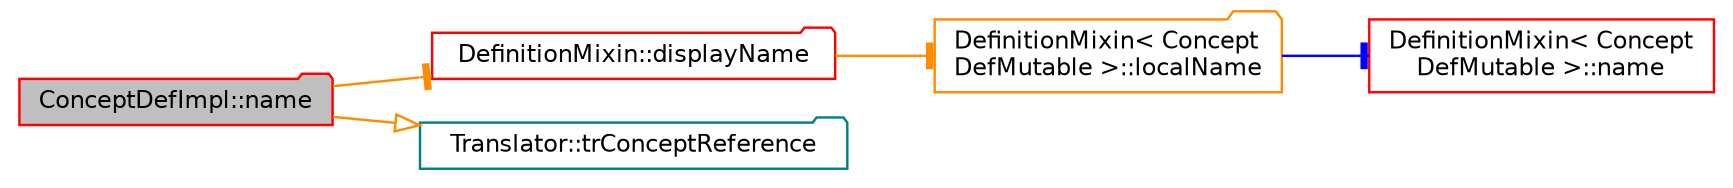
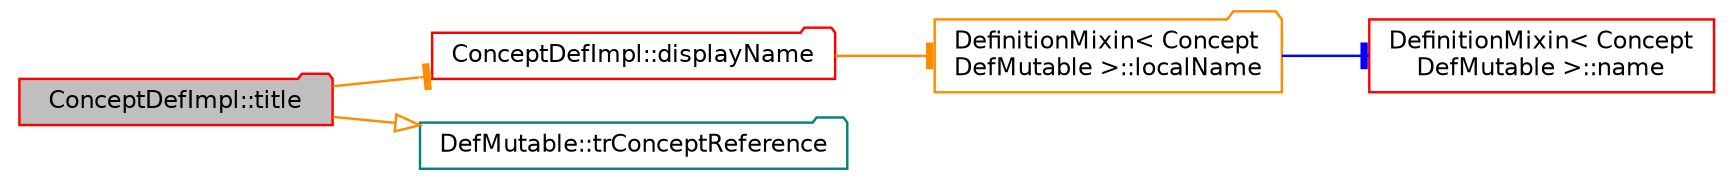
  digraph {
    rankdir=LR
    node [color=red fillcolor=white fontname=Helvetica fontsize=10 shape=folder style=filled]
    edge [arrowhead=tee color=darkorange fontname=Helvetica fontsize=10 labelfontname=Helvetica labelfontsize=10 style=solid]
-   n1 [fillcolor=grey75 fontcolor=black height=0.2 label="ConceptDefImpl::name" width=0.4]
-   n2 [height=0.2 label="DefinitionMixin::displayName" width=0.4]
-   n3 [color=teal height=0.2 label="Translator::trConceptReference" width=0.4]
+   n1 [fillcolor=grey75 fontcolor=black height=0.2 label="ConceptDefImpl::title" width=0.4]
+   n2 [height=0.2 label="ConceptDefImpl::displayName" width=0.4]
+   n3 [color=teal height=0.2 label="DefMutable::trConceptReference" width=0.4]
    n4 [color=darkorange height=0.2 label="DefinitionMixin\< Concept\lDefMutable \>::localName" width=0.4]
    n5 [height=0.2 label="DefinitionMixin\< Concept\lDefMutable \>::name" shape=box width=0.4]
    n1 -> n2
    n1 -> n3 [arrowhead=onormal]
    n2 -> n4
    n4 -> n5 [color=blue]
  }
